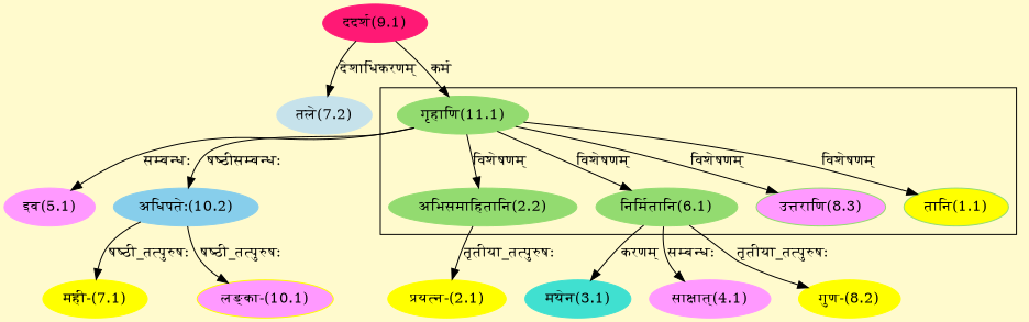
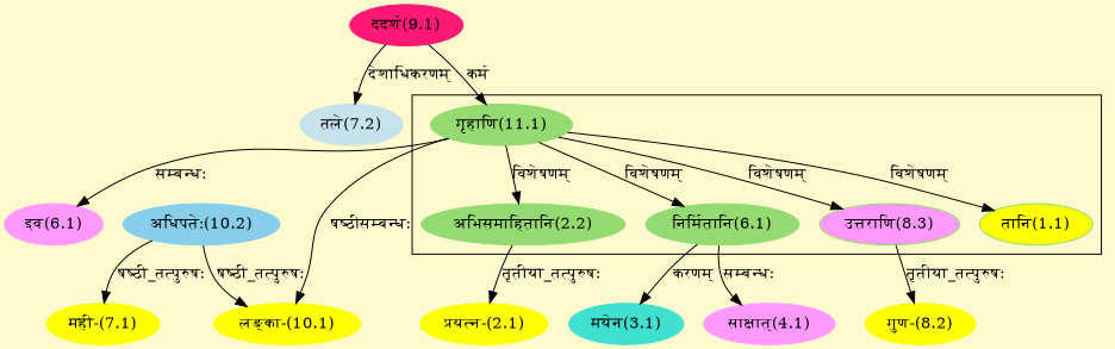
  digraph {
    bgcolor=lemonchiffon1
    compound=true
    rankdir=BT
    node [color="#93DB70" style=filled]
    edge [dir=back]
    n1 [fillcolor="#FFFF00" label="तानि(1.1)"]
    n2 [label="गृहाणि(11.1)"]
    n3 [label="अभिसमाहितानि(2.2)"]
    n4 [label="निर्मितानि(6.1)"]
    n5 [fillcolor="#FF99FF" label="उत्तराणि(8.3)"]
    n6 [color="#FF1975" label="ददर्श(9.1)"]
    n7 [color="#FFFF00" label="प्रयत्न-(2.1)"]
    n8 [color="#40E0D0" label="मयेन(3.1)"]
    n9 [color="#FF99FF" label="साक्षात्(4.1)"]
-   n10 [color="#FF99FF" label="इव(5.1)"]
+   n10 [color="#FF99FF" label="इव(6.1)"]
    n11 [color="#FFFF00" label="मही-(7.1)"]
    n12 [color="#87CEEB" label="अधिपतेः(10.2)"]
    n13 [color="#C6E2EB" label="तले(7.2)"]
    n14 [color="#FFFF00" label="गुण-(8.2)"]
-   n15 [color="#FFFF00" label="लङ्का-(10.1)" fillcolor="#FF99FF"]
+   n15 [color="#FFFF00" label="लङ्का-(10.1)"]
    subgraph cluster_1 {
      n1
      n2
      n3
      n4
      n5
    }
    n1 -> n2 [label="विशेषणम्"]
    n2 -> n6 [label="कर्म"]
    n3 -> n2 [label="विशेषणम्"]
    n4 -> n2 [label="विशेषणम्"]
    n5 -> n2 [label="विशेषणम्"]
    n7 -> n3 [label="तृतीया_तत्पुरुषः"]
    n8 -> n4 [label="करणम्"]
    n9 -> n4 [label="सम्बन्धः"]
    n10 -> n2 [label="सम्बन्धः"]
    n11 -> n12 [label="षष्ठी_तत्पुरुषः"]
-   n12 -> n2 [label="षष्ठीसम्बन्धः"]
+   n15 -> n2 [label="षष्ठीसम्बन्धः"]
    n13 -> n6 [label="देशाधिकरणम्"]
-   n14 -> n4 [label="तृतीया_तत्पुरुषः"]
+   n14 -> n5 [label="तृतीया_तत्पुरुषः"]
    n15 -> n12 [label="षष्ठी_तत्पुरुषः"]
  }
